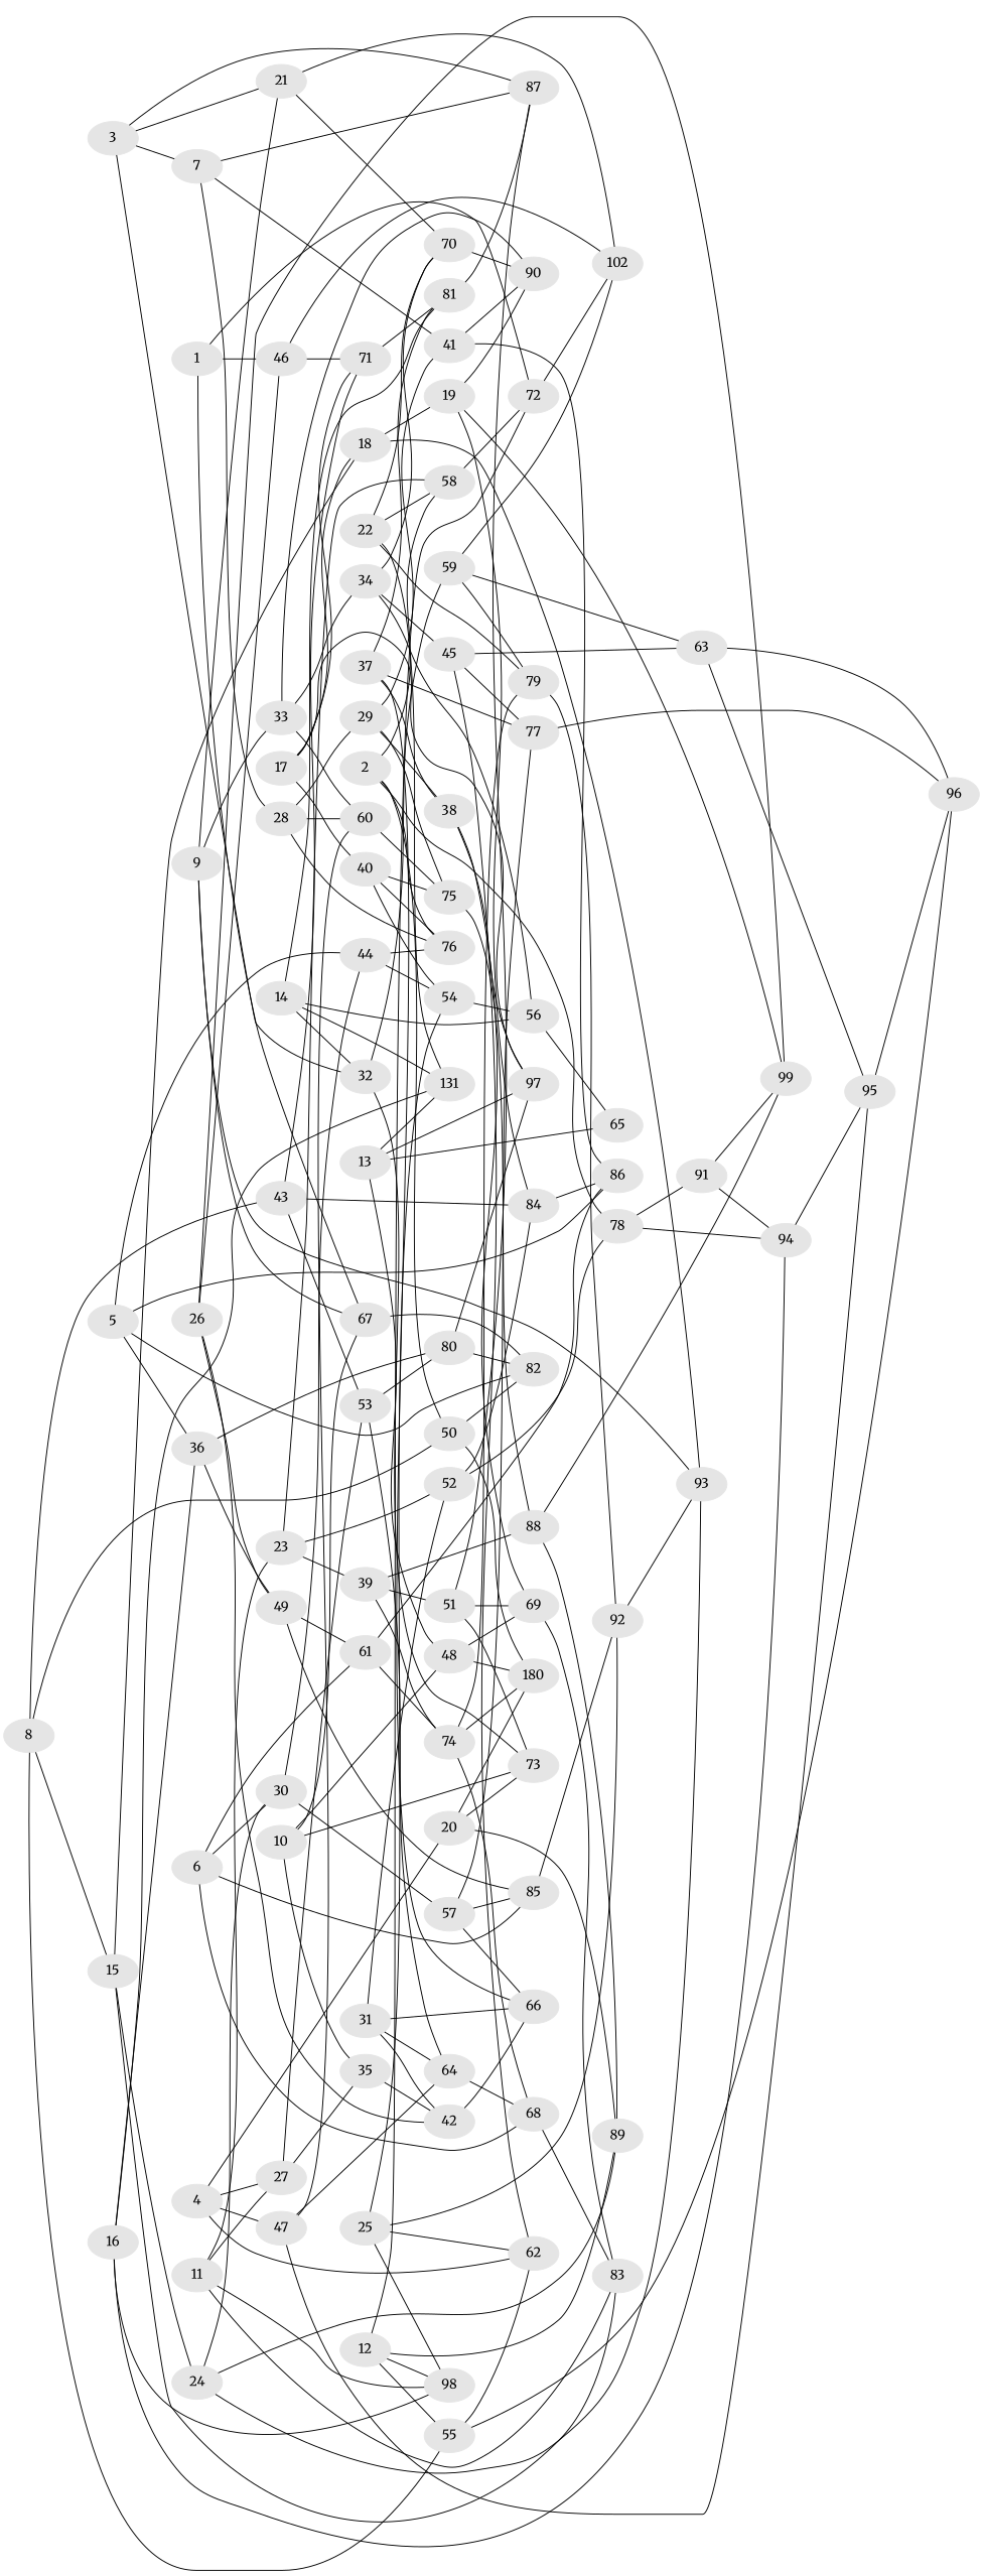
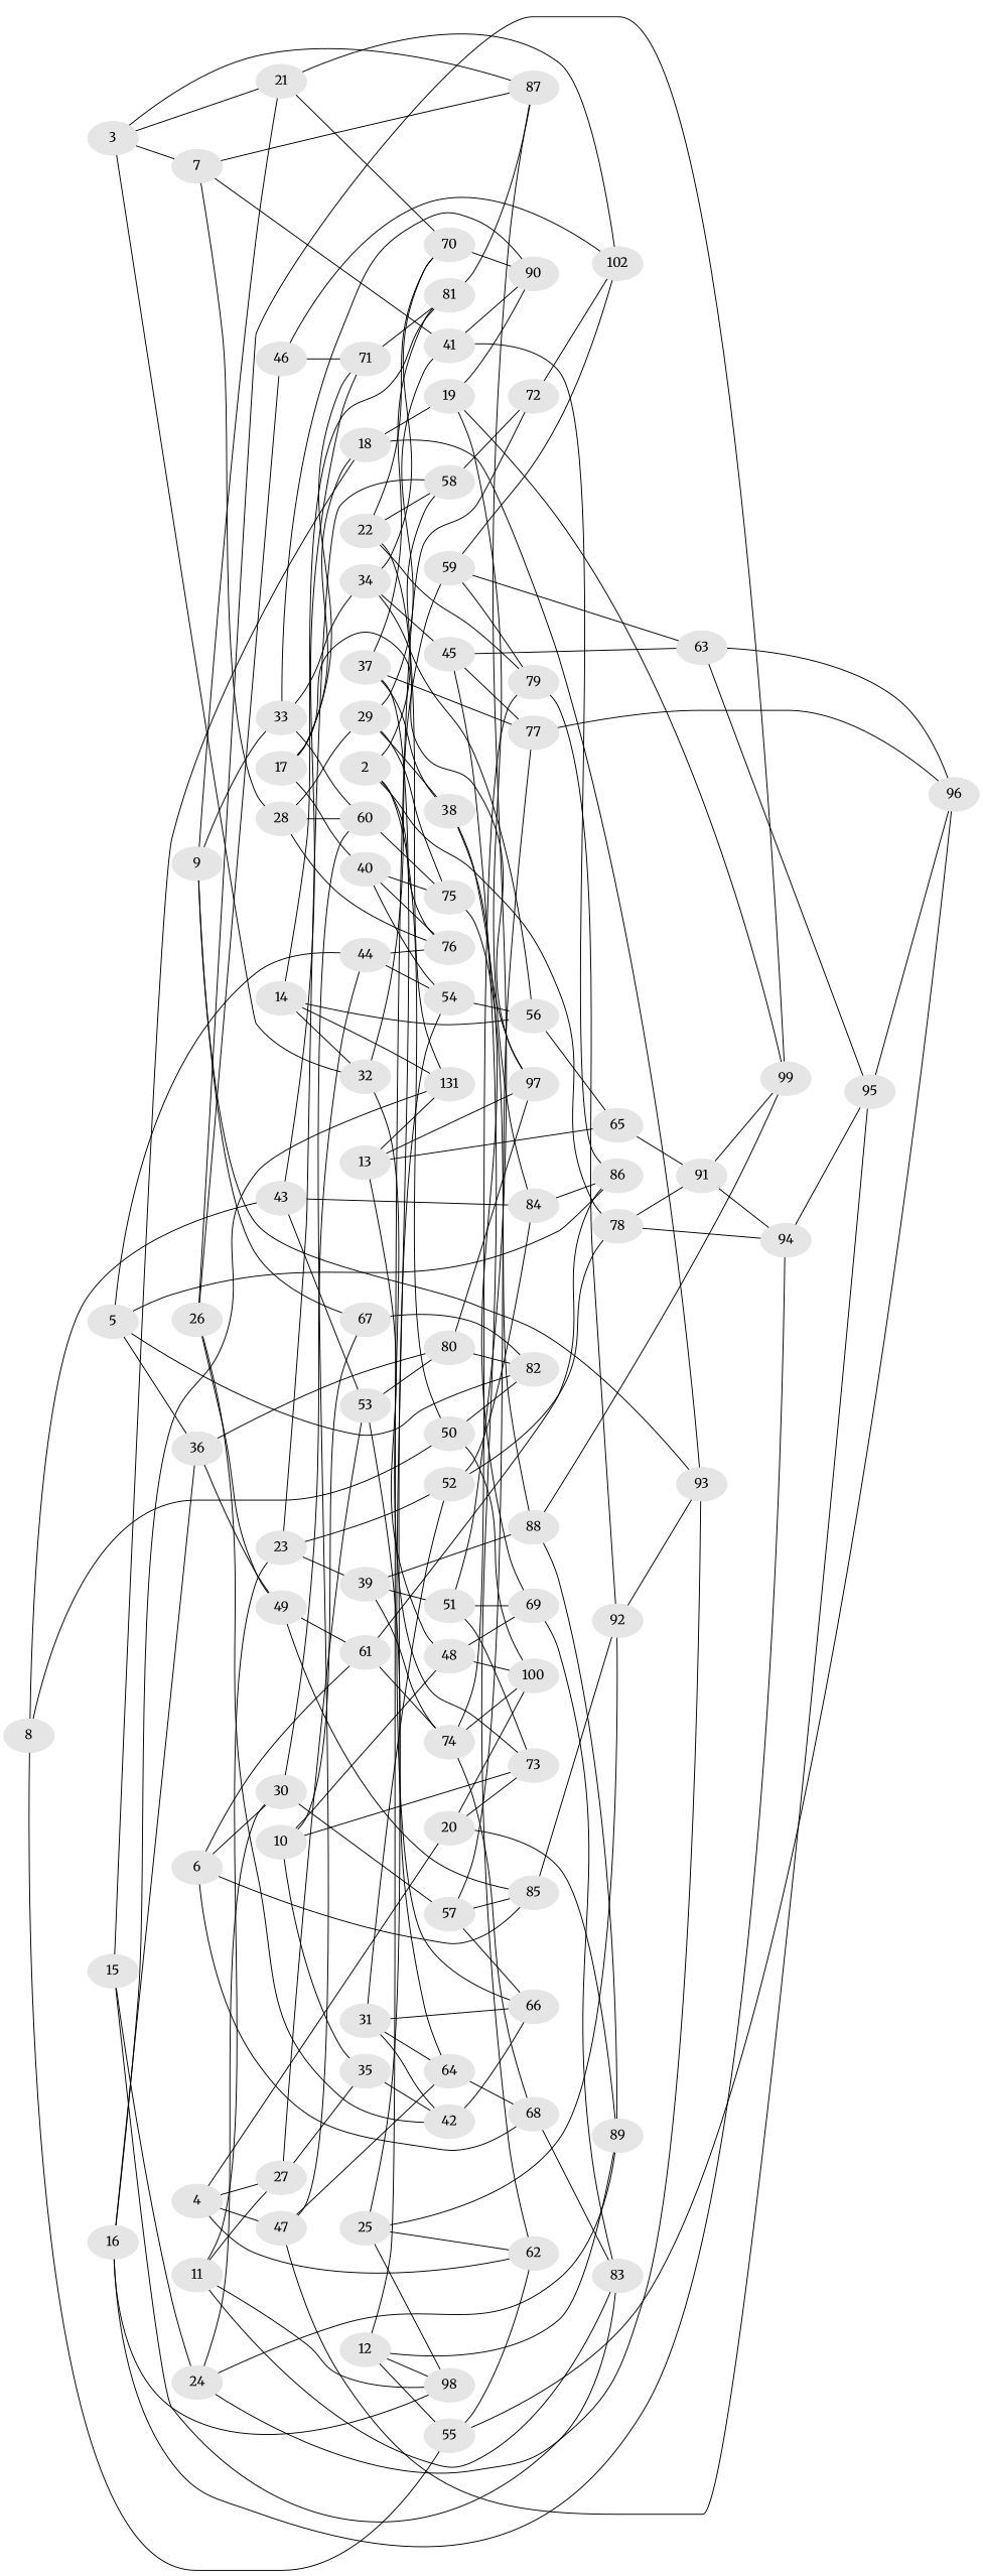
  graph {
    fontname=Merriweather
    rankdir=LR
    node [color=gray90 fontname=Merriweather style=filled]
    edge [fontname=Merriweather]
-   1
    46
    67
    72
    35
    42
    71
    102
    82
    2
    50
    58
    76
    78
-   100 [label=180]
+   100
    94
    91
    3
    7
    21
    32
    87
    28
    41
    70
    73
    59
    4
    20
    27
    47
    62
    89
    53
    60
    64
    95
    5
    36
    44
    86
    49
    80
    54
    6
    30
    61
    68
    85
    57
    74
    83
    92
    29
    90
    8
    15
    43
    55
    18
    24
    84
    96
    9
    33
    93
    34
    10
    48
    69
    11
    23
    98
    39
    52
    12
    13
    65
    97
    n80 [label=131]
    14
    56
    81
    19
    16
    17
    40
    75
    99
    22
    79
    51
    88
    25
    26
    66
    38
    77
    31
    63
    45
    37
-   1 -- 46
-   1 -- 67
-   1 -- 72
    46 -- 71
    46 -- 102
    67 -- 82
    72 -- 102
    35 -- 42
    42 -- 66
    71 -- 81
    2 -- 50
    2 -- 58
    2 -- 76
    2 -- 78
    50 -- 82
    50 -- 100
    58 -- 72
    78 -- 94
    78 -- 91
    94 -- 95
    91 -- 94
    91 -- 99
    3 -- 7
    3 -- 21
    3 -- 32
    3 -- 87
    7 -- 87
    7 -- 28
    7 -- 41
    21 -- 102
    21 -- 70
    32 -- 73
    32 -- 59
    28 -- 76
    28 -- 60
    28 -- 29
    41 -- 86
    41 -- 90
    70 -- 90
    59 -- 102
    59 -- 79
    59 -- 63
    4 -- 20
    4 -- 27
    4 -- 47
    4 -- 62
    20 -- 100
    20 -- 73
    20 -- 89
    27 -- 35
    27 -- 53
    47 -- 60
    47 -- 64
    47 -- 95
    53 -- 64
    53 -- 80
    60 -- 75
    64 -- 68
    95 -- 96
    5 -- 82
    5 -- 36
    5 -- 44
    5 -- 86
    36 -- 49
    36 -- 80
    44 -- 76
    44 -- 54
    49 -- 61
    49 -- 85
    80 -- 82
    80 -- 97
    54 -- 56
    6 -- 30
    6 -- 61
    6 -- 68
    6 -- 85
    30 -- 44
    30 -- 57
    61 -- 86
    61 -- 74
    68 -- 83
    85 -- 92
    57 -- 85
    57 -- 66
    57 -- 77
    74 -- 100
    74 -- 68
    74 -- 79
    92 -- 93
    29 -- 41
    29 -- 75
    29 -- 38
    8 -- 50
-   8 -- 15
    8 -- 43
    8 -- 55
    15 -- 83
    15 -- 18
    15 -- 24
    43 -- 71
    43 -- 53
    43 -- 84
    55 -- 62
    55 -- 96
    18 -- 93
    18 -- 19
    24 -- 89
    24 -- 30
    24 -- 93
    84 -- 86
    9 -- 67
    9 -- 21
    9 -- 33
    9 -- 93
    33 -- 60
    33 -- 90
    33 -- 34
    34 -- 70
    34 -- 56
    34 -- 45
    10 -- 67
    10 -- 35
    10 -- 73
    10 -- 48
    48 -- 100
    48 -- 69
    69 -- 83
    11 -- 27
    11 -- 83
    11 -- 23
    11 -- 98
    23 -- 58
    23 -- 39
    23 -- 52
    39 -- 74
    39 -- 51
    39 -- 88
    52 -- 78
    52 -- 84
    12 -- 72
    12 -- 89
    12 -- 55
    12 -- 98
    13 -- 48
    13 -- 65
    13 -- 97
    13 -- n80
+   65 -- 91
    14 -- 32
    14 -- n80
    14 -- 56
    14 -- 81
    56 -- 65
    81 -- 87
    19 -- 90
    19 -- 84
    19 -- 99
    16 -- 94
    16 -- 36
    16 -- 98
    16 -- n80
    17 -- 71
    17 -- 18
    17 -- 97
    17 -- 40
    40 -- 76
    40 -- 54
    40 -- 75
    75 -- 88
    22 -- 58
    22 -- 70
    22 -- n80
    22 -- 79
    79 -- 92
    51 -- 87
    51 -- 73
    51 -- 69
    88 -- 89
    88 -- 99
    25 -- 62
    25 -- 54
    25 -- 92
    25 -- 98
    26 -- 46
    26 -- 42
    26 -- 49
    26 -- 99
    38 -- 69
    38 -- 97
    77 -- 96
    31 -- 42
    31 -- 64
    31 -- 52
    31 -- 66
    63 -- 95
    63 -- 96
    45 -- 62
    45 -- 77
    45 -- 63
    37 -- 81
    37 -- 66
    37 -- 38
    37 -- 77
  }
